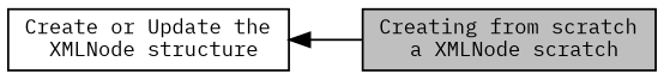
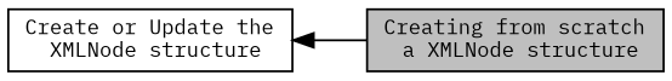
  digraph {
    rankdir=LR
    fontname="IBM Plex Mono"
    node [color=black fontname="IBM Plex Mono" fontsize=10 shape=record]
    n1 [height=0.2 label="Create or Update the\l XMLNode structure" width=0.4]
-   n2 [fillcolor=grey75 fontcolor=black height=0.2 label="Creating from scratch\l a XMLNode scratch" style=filled width=0.4]
+   n2 [fillcolor=grey75 fontcolor=black height=0.2 label="Creating from scratch\l a XMLNode structure" style=filled width=0.4]
    n1 -> n2 [dir=back fontname="IBM Plex Mono" fontsize=10 labelfontname=FreeSans labelfontsize=10 shape=plaintext style=solid]
  }
